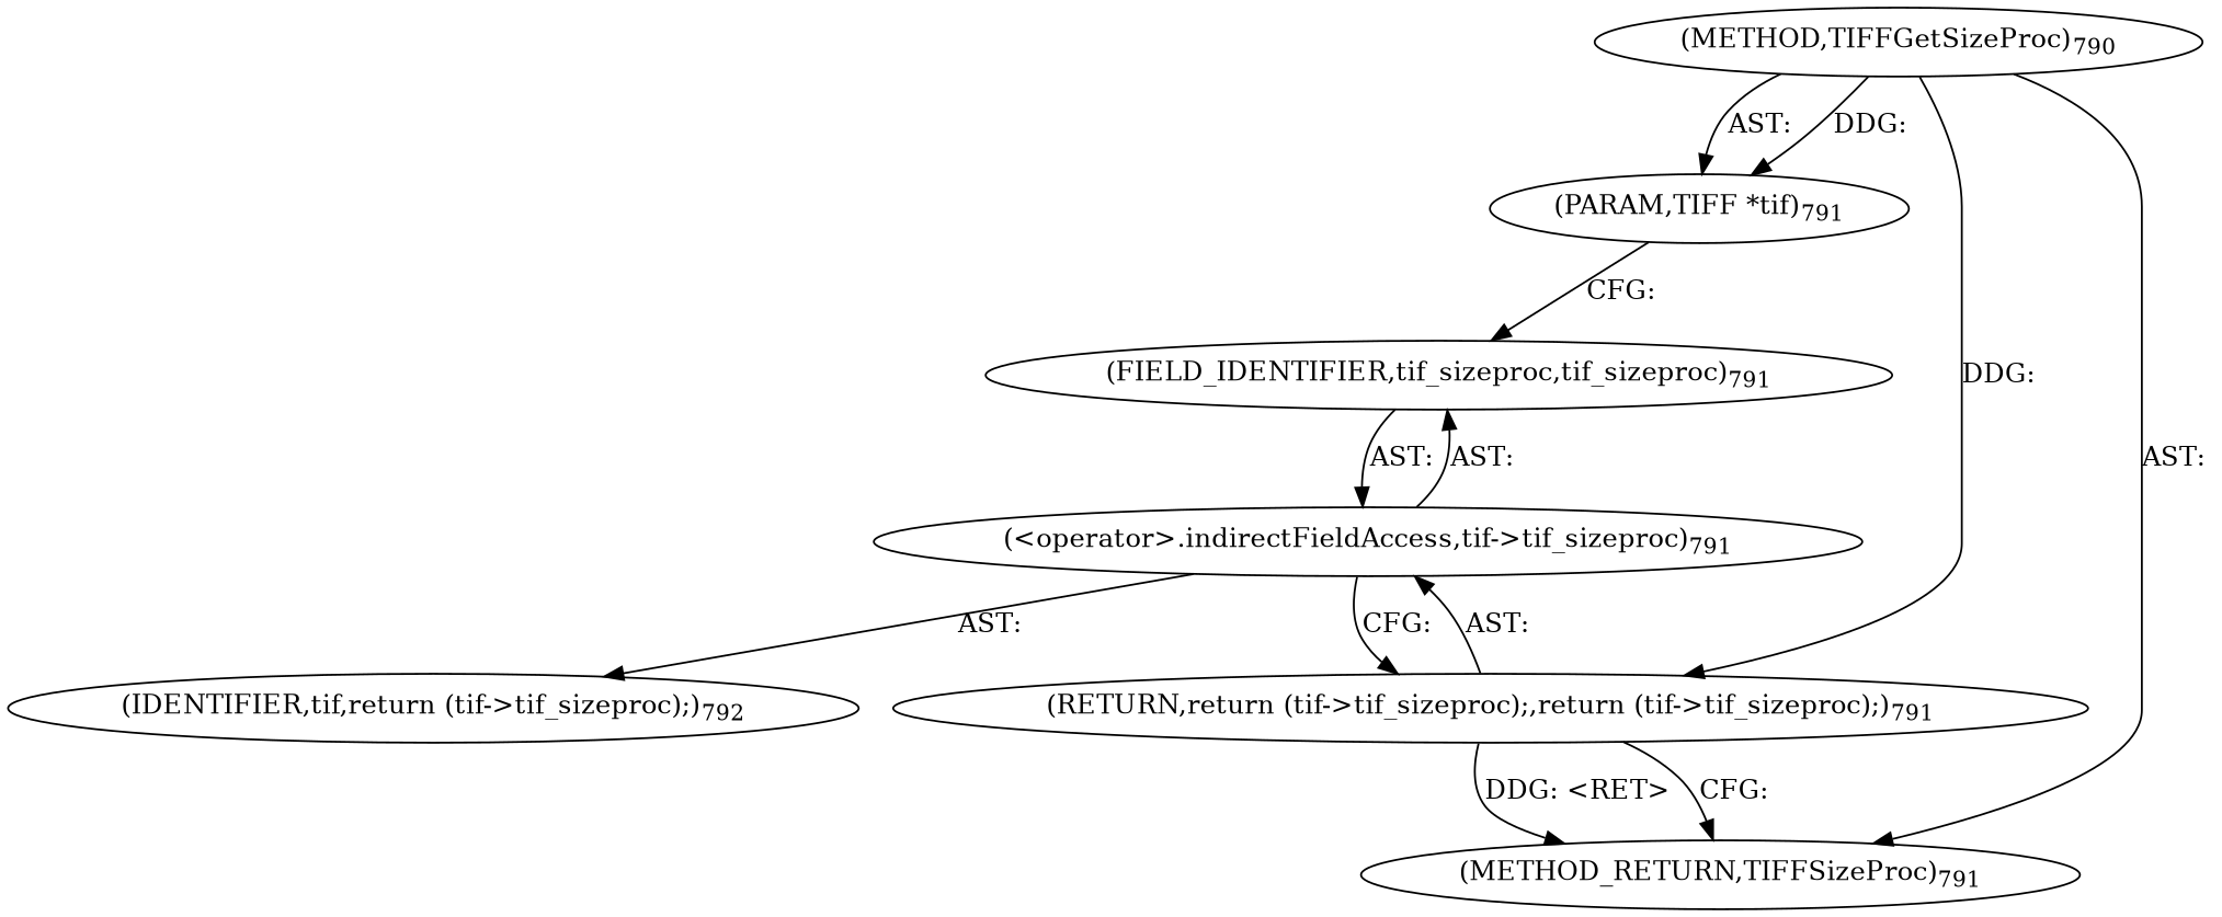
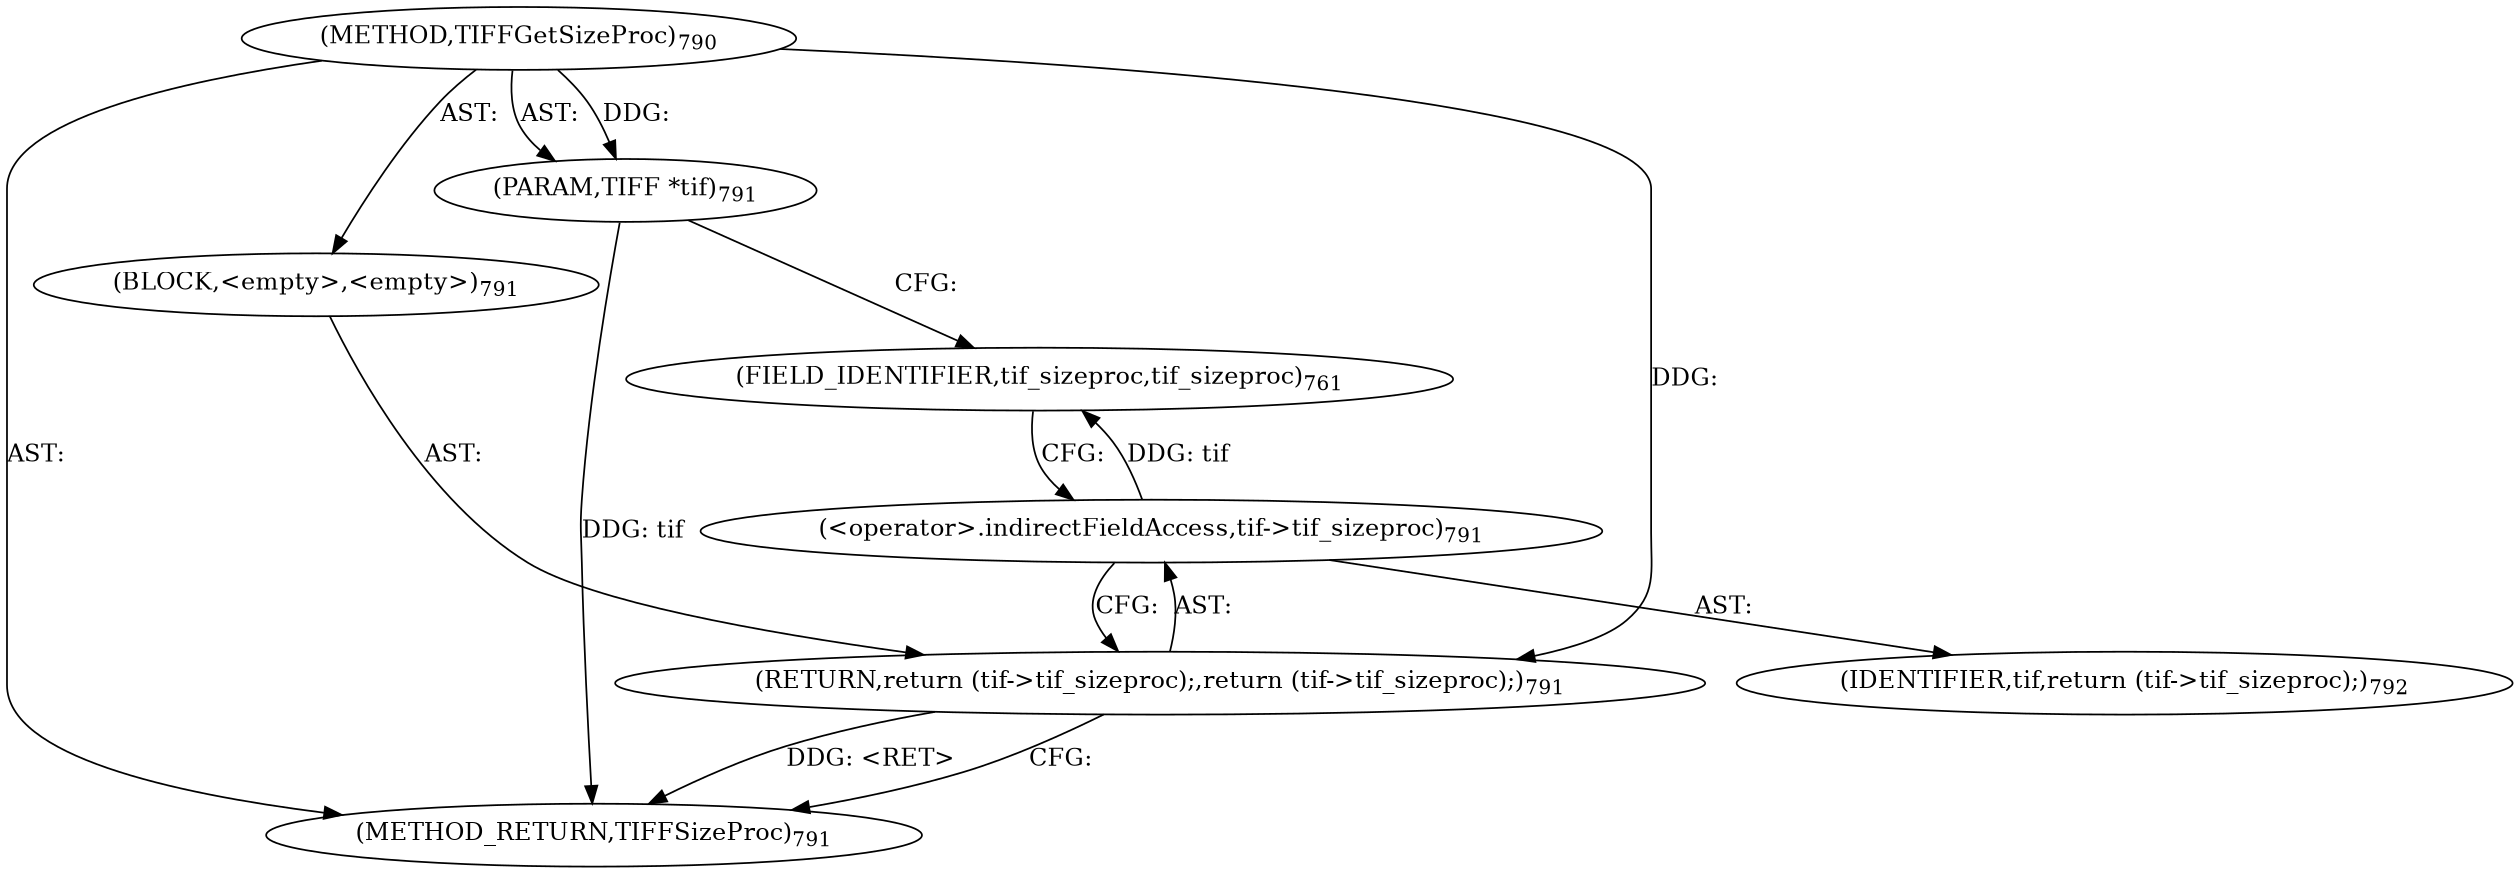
  digraph {
    n1 [label=<(METHOD,TIFFGetSizeProc)<SUB>790</SUB>>]
    n2 [label=<(PARAM,TIFF *tif)<SUB>791</SUB>>]
+   n3 [label=<(BLOCK,&lt;empty&gt;,&lt;empty&gt;)<SUB>791</SUB>>]
    n4 [label=<(RETURN,return (tif-&gt;tif_sizeproc);,return (tif-&gt;tif_sizeproc);)<SUB>791</SUB>>]
    n5 [label=<(METHOD_RETURN,TIFFSizeProc)<SUB>791</SUB>>]
-   n6 [label=<(FIELD_IDENTIFIER,tif_sizeproc,tif_sizeproc)<SUB>791</SUB>>]
+   n6 [label=<(FIELD_IDENTIFIER,tif_sizeproc,tif_sizeproc)<SUB>761</SUB>>]
    n7 [label=<(&lt;operator&gt;.indirectFieldAccess,tif-&gt;tif_sizeproc)<SUB>791</SUB>>]
    n8 [label=<(IDENTIFIER,tif,return (tif-&gt;tif_sizeproc);)<SUB>792</SUB>>]
    n1 -> n2 [label="AST: "]
    n1 -> n2 [label="DDG: "]
+   n1 -> n3 [label="AST: "]
    n1 -> n4 [label="DDG: "]
    n1 -> n5 [label="AST: "]
+   n2 -> n5 [label="DDG: tif"]
    n2 -> n6 [label="CFG: "]
+   n3 -> n4 [label="AST: "]
    n4 -> n5 [label="CFG: "]
    n4 -> n5 [label="DDG: &lt;RET&gt;"]
    n4 -> n7 [label="AST: "]
-   n6 -> n7 [label="AST: "]
+   n6 -> n7 [label="CFG: "]
    n7 -> n4 [label="CFG: "]
-   n7 -> n6 [label="AST: "]
+   n7 -> n6 [label="DDG: tif"]
    n7 -> n8 [label="AST: "]
  }
